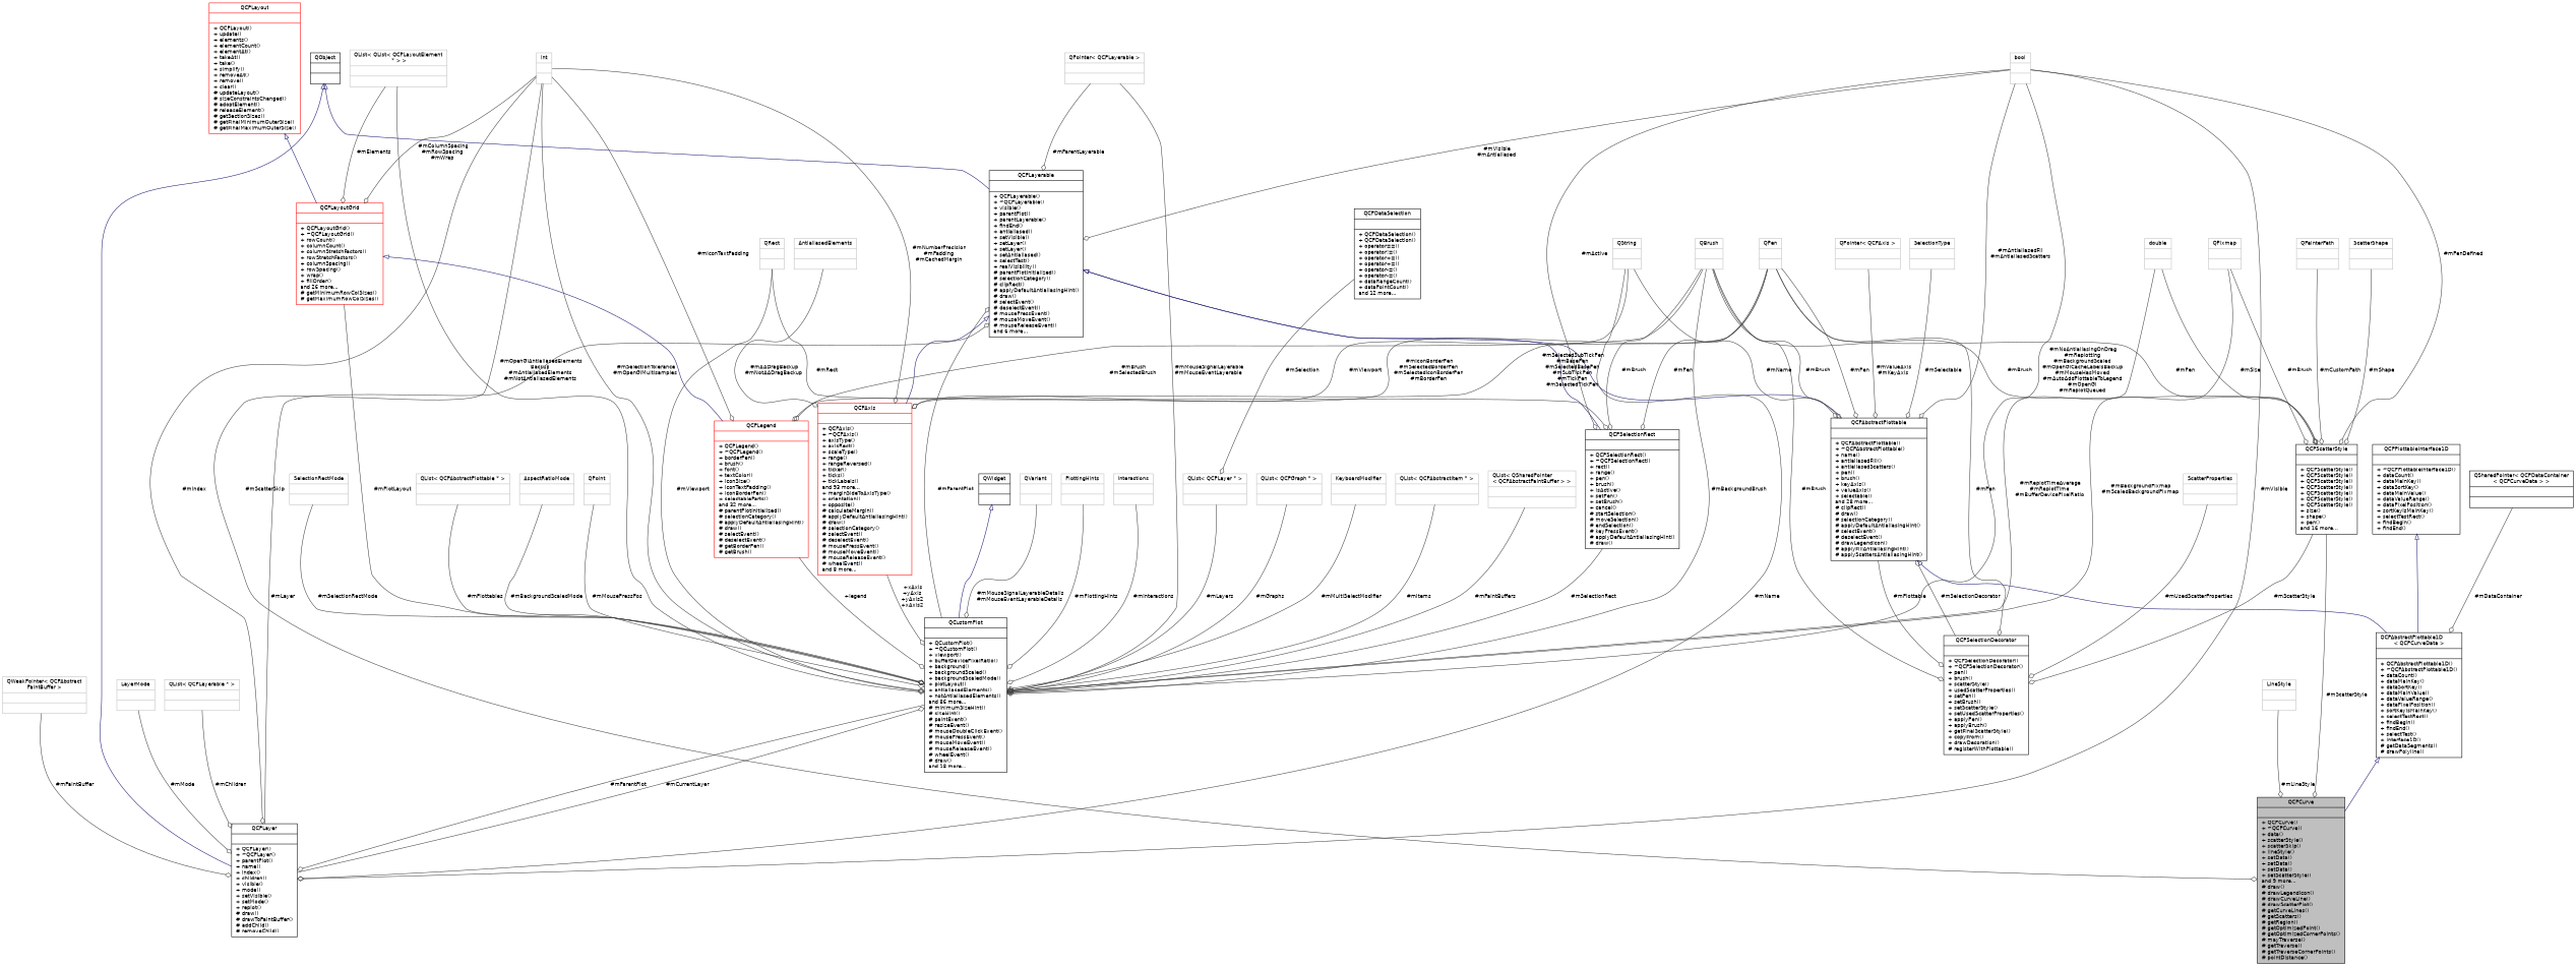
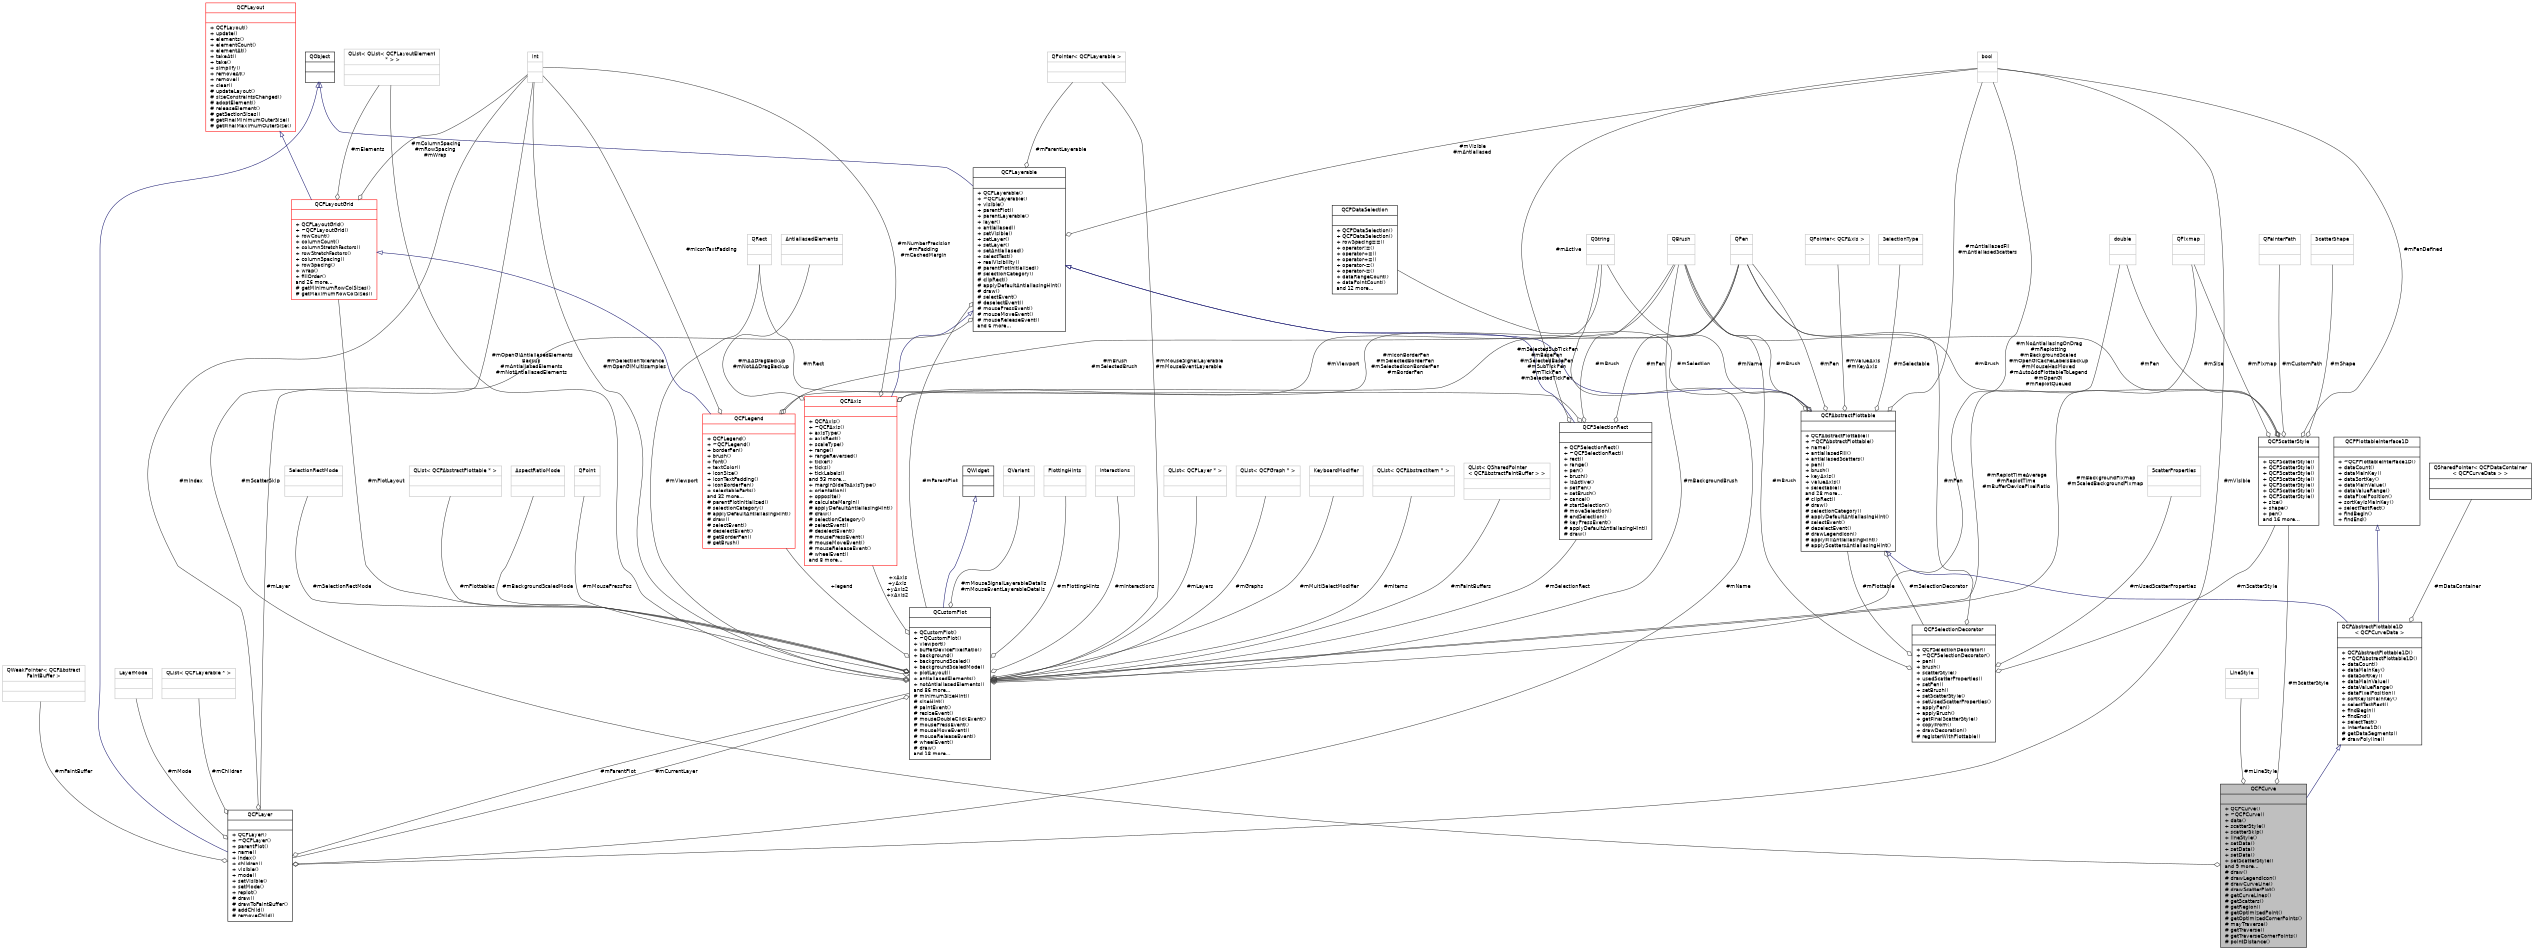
  digraph {
    node [color=grey75 fillcolor=white fontname=Helvetica fontsize=10 shape=record style=filled]
    edge [color=grey25 fontname=Helvetica fontsize=10 labelfontname=Helvetica labelfontsize=10 style=solid arrowhead=odiamond]
    n1 [color=black fillcolor=grey75 fontcolor=black height=0.2 label="{QCPCurve\n||+ QCPCurve()\l+ ~QCPCurve()\l+ data()\l+ scatterStyle()\l+ scatterSkip()\l+ lineStyle()\l+ setData()\l+ setData()\l+ setData()\l+ setScatterStyle()\land 9 more...\l# draw()\l# drawLegendIcon()\l# drawCurveLine()\l# drawScatterPlot()\l# getCurveLines()\l# getScatters()\l# getRegion()\l# getOptimizedPoint()\l# getOptimizedCornerPoints()\l# mayTraverse()\l# getTraverse()\l# getTraverseCornerPoints()\l# pointDistance()\l}" width=0.4]
    n2 [color=black height=0.2 label="{QCPAbstractPlottable1D\l\< QCPCurveData \>\n||+ QCPAbstractPlottable1D()\l+ ~QCPAbstractPlottable1D()\l+ dataCount()\l+ dataMainKey()\l+ dataSortKey()\l+ dataMainValue()\l+ dataValueRange()\l+ dataPixelPosition()\l+ sortKeyIsMainKey()\l+ selectTestRect()\l+ findBegin()\l+ findEnd()\l+ selectTest()\l+ interface1D()\l# getDataSegments()\l# drawPolyline()\l}" width=0.4]
    n3 [color=black height=0.2 label="{QCPAbstractPlottable\n||+ QCPAbstractPlottable()\l+ ~QCPAbstractPlottable()\l+ name()\l+ antialiasedFill()\l+ antialiasedScatters()\l+ pen()\l+ brush()\l+ keyAxis()\l+ valueAxis()\l+ selectable()\land 28 more...\l# clipRect()\l# draw()\l# selectionCategory()\l# applyDefaultAntialiasingHint()\l# selectEvent()\l# deselectEvent()\l# drawLegendIcon()\l# applyFillAntialiasingHint()\l# applyScattersAntialiasingHint()\l}" width=0.4]
    n4 [color=black height=0.2 label="{QCPSelectionDecorator\n||+ QCPSelectionDecorator()\l+ ~QCPSelectionDecorator()\l+ pen()\l+ brush()\l+ scatterStyle()\l+ usedScatterProperties()\l+ setPen()\l+ setBrush()\l+ setScatterStyle()\l+ setUsedScatterProperties()\l+ applyPen()\l+ applyBrush()\l+ getFinalScatterStyle()\l+ copyFrom()\l+ drawDecoration()\l# registerWithPlottable()\l}" width=0.4]
-   n5 [color=black height=0.2 label="{QCPLayerable\n||+ QCPLayerable()\l+ ~QCPLayerable()\l+ visible()\l+ parentPlot()\l+ parentLayerable()\l+ findEnd()\l+ antialiased()\l+ setVisible()\l+ setLayer()\l+ setLayer()\l+ setAntialiased()\l+ selectTest()\l+ realVisibility()\l# parentPlotInitialized()\l# selectionCategory()\l# clipRect()\l# applyDefaultAntialiasingHint()\l# draw()\l# selectEvent()\l# deselectEvent()\l# mousePressEvent()\l# mouseMoveEvent()\l# mouseReleaseEvent()\land 6 more...\l}" width=0.4]
+   n5 [color=black height=0.2 label="{QCPLayerable\n||+ QCPLayerable()\l+ ~QCPLayerable()\l+ visible()\l+ parentPlot()\l+ parentLayerable()\l+ layer()\l+ antialiased()\l+ setVisible()\l+ setLayer()\l+ setLayer()\l+ setAntialiased()\l+ selectTest()\l+ realVisibility()\l# parentPlotInitialized()\l# selectionCategory()\l# clipRect()\l# applyDefaultAntialiasingHint()\l# draw()\l# selectEvent()\l# deselectEvent()\l# mousePressEvent()\l# mouseMoveEvent()\l# mouseReleaseEvent()\land 6 more...\l}" width=0.4]
    n6 [color=black height=0.2 label="{QCPSelectionRect\n||+ QCPSelectionRect()\l+ ~QCPSelectionRect()\l+ rect()\l+ range()\l+ pen()\l+ brush()\l+ isActive()\l+ setPen()\l+ setBrush()\l+ cancel()\l# startSelection()\l# moveSelection()\l# endSelection()\l# keyPressEvent()\l# applyDefaultAntialiasingHint()\l# draw()\l}" width=0.4]
    n7 [color=red height=0.2 label="{QCPAxis\n||+ QCPAxis()\l+ ~QCPAxis()\l+ axisType()\l+ axisRect()\l+ scaleType()\l+ range()\l+ rangeReversed()\l+ ticker()\l+ ticks()\l+ tickLabels()\land 93 more...\l+ marginSideToAxisType()\l+ orientation()\l+ opposite()\l# calculateMargin()\l# applyDefaultAntialiasingHint()\l# draw()\l# selectionCategory()\l# selectEvent()\l# deselectEvent()\l# mousePressEvent()\l# mouseMoveEvent()\l# mouseReleaseEvent()\l# wheelEvent()\land 8 more...\l}" width=0.4]
    n8 [color=black height=0.2 label="{QCustomPlot\n||+ QCustomPlot()\l+ ~QCustomPlot()\l+ viewport()\l+ bufferDevicePixelRatio()\l+ background()\l+ backgroundScaled()\l+ backgroundScaledMode()\l+ plotLayout()\l+ antialiasedElements()\l+ notAntialiasedElements()\land 86 more...\l# minimumSizeHint()\l# sizeHint()\l# paintEvent()\l# resizeEvent()\l# mouseDoubleClickEvent()\l# mousePressEvent()\l# mouseMoveEvent()\l# mouseReleaseEvent()\l# wheelEvent()\l# draw()\land 18 more...\l}" width=0.4]
    n9 [color=black height=0.2 label="{QObject\n||}" width=0.4]
    n10 [color=black height=0.2 label="{QCPLayer\n||+ QCPLayer()\l+ ~QCPLayer()\l+ parentPlot()\l+ name()\l+ index()\l+ children()\l+ visible()\l+ mode()\l+ setVisible()\l+ setMode()\l+ replot()\l# draw()\l# drawToPaintBuffer()\l# addChild()\l# removeChild()\l}" width=0.4]
    n11 [height=0.2 label="{QString\n||}" width=0.4]
    n12 [height=0.2 label="{int\n||}" width=0.4]
    n13 [color=red height=0.2 label="{QCPLayoutGrid\n||+ QCPLayoutGrid()\l+ ~QCPLayoutGrid()\l+ rowCount()\l+ columnCount()\l+ columnStretchFactors()\l+ rowStretchFactors()\l+ columnSpacing()\l+ rowSpacing()\l+ wrap()\l+ fillOrder()\land 26 more...\l# getMinimumRowColSizes()\l# getMaximumRowColSizes()\l}" width=0.4]
    n14 [color=red height=0.2 label="{QCPLegend\n||+ QCPLegend()\l+ ~QCPLegend()\l+ borderPen()\l+ brush()\l+ font()\l+ textColor()\l+ iconSize()\l+ iconTextPadding()\l+ iconBorderPen()\l+ selectableParts()\land 32 more...\l# parentPlotInitialized()\l# selectionCategory()\l# applyDefaultAntialiasingHint()\l# draw()\l# selectEvent()\l# deselectEvent()\l# getBorderPen()\l# getBrush()\l}" width=0.4]
    n15 [height=0.2 label="{QWeakPointer\< QCPAbstract\lPaintBuffer \>\n||}" width=0.4]
    n16 [height=0.2 label="{bool\n||}" width=0.4]
    n17 [color=black height=0.2 label="{QCPScatterStyle\n||+ QCPScatterStyle()\l+ QCPScatterStyle()\l+ QCPScatterStyle()\l+ QCPScatterStyle()\l+ QCPScatterStyle()\l+ QCPScatterStyle()\l+ QCPScatterStyle()\l+ size()\l+ shape()\l+ pen()\land 16 more...\l}" width=0.4]
    n18 [color=black height=0.2 label="{QWidget\n||}" width=0.4]
    n19 [color=red height=0.2 label="{QCPLayout\n||+ QCPLayout()\l+ update()\l+ elements()\l+ elementCount()\l+ elementAt()\l+ takeAt()\l+ take()\l+ simplify()\l+ removeAt()\l+ remove()\l+ clear()\l# updateLayout()\l# sizeConstraintsChanged()\l# adoptElement()\l# releaseElement()\l# getSectionSizes()\l# getFinalMinimumOuterSize()\l# getFinalMaximumOuterSize()\l}" width=0.4]
    n20 [height=0.2 label="{QList\< QList\< QCPLayoutElement\l * \> \>\n||}" width=0.4]
    n21 [height=0.2 label="{QVariant\n||}" width=0.4]
    n22 [height=0.2 label="{PlottingHints\n||}" width=0.4]
    n23 [height=0.2 label="{Interactions\n||}" width=0.4]
    n24 [height=0.2 label="{double\n||}" width=0.4]
    n25 [height=0.2 label="{QPen\n||}" width=0.4]
    n26 [height=0.2 label="{QBrush\n||}" width=0.4]
    n27 [height=0.2 label="{QRect\n||}" width=0.4]
    n28 [height=0.2 label="{QList\< QCPGraph * \>\n||}" width=0.4]
    n29 [height=0.2 label="{KeyboardModifier\n||}" width=0.4]
    n30 [height=0.2 label="{QList\< QCPAbstractItem * \>\n||}" width=0.4]
    n31 [height=0.2 label="{QList\< QSharedPointer\l\< QCPAbstractPaintBuffer \> \>\n||}" width=0.4]
    n32 [height=0.2 label="{AntialiasedElements\n||}" width=0.4]
    n33 [height=0.2 label="{QList\< QCPLayer * \>\n||}" width=0.4]
    n34 [height=0.2 label="{SelectionRectMode\n||}" width=0.4]
    n35 [height=0.2 label="{QPixmap\n||}" width=0.4]
    n36 [height=0.2 label="{QPointer\< QCPLayerable \>\n||}" width=0.4]
    n37 [height=0.2 label="{QList\< QCPAbstractPlottable * \>\n||}" width=0.4]
    n38 [height=0.2 label="{AspectRatioMode\n||}" width=0.4]
    n39 [height=0.2 label="{QPoint\n||}" width=0.4]
    n40 [height=0.2 label="{LayerMode\n||}" width=0.4]
    n41 [height=0.2 label="{QList\< QCPLayerable * \>\n||}" width=0.4]
    n42 [height=0.2 label="{QPointer\< QCPAxis \>\n||}" width=0.4]
-   n43 [color=black height=0.2 label="{QCPDataSelection\n||+ QCPDataSelection()\l+ QCPDataSelection()\l+ operator==()\l+ operator!=()\l+ operator+=()\l+ operator+=()\l+ operator-=()\l+ operator-=()\l+ dataRangeCount()\l+ dataPointCount()\land 12 more...\l}" width=0.4]
+   n43 [color=black height=0.2 label="{QCPDataSelection\n||+ QCPDataSelection()\l+ QCPDataSelection()\l+ rowSpacing==()\l+ operator!=()\l+ operator+=()\l+ operator+=()\l+ operator-=()\l+ operator-=()\l+ dataRangeCount()\l+ dataPointCount()\land 12 more...\l}" width=0.4]
    n44 [height=0.2 label="{SelectionType\n||}" width=0.4]
    n45 [height=0.2 label="{ScatterProperties\n||}" width=0.4]
    n46 [height=0.2 label="{ScatterShape\n||}" width=0.4]
    n47 [height=0.2 label="{QPainterPath\n||}" width=0.4]
    n48 [color=black height=0.2 label="{QCPPlottableInterface1D\n||+ ~QCPPlottableInterface1D()\l+ dataCount()\l+ dataMainKey()\l+ dataSortKey()\l+ dataMainValue()\l+ dataValueRange()\l+ dataPixelPosition()\l+ sortKeyIsMainKey()\l+ selectTestRect()\l+ findBegin()\l+ findEnd()\l}" width=0.4]
    n49 [color=black height=0.2 label="{QSharedPointer\< QCPDataContainer\l\< QCPCurveData \> \>\n||}" width=0.4]
    n50 [height=0.2 label="{LineStyle\n||}" width=0.4]
    n2 -> n1 [arrowtail=onormal color=midnightblue dir=back arrowhead=""]
    n3 -> n2 [arrowtail=onormal color=midnightblue dir=back arrowhead=""]
    n3 -> n4 [label=" #mPlottable"]
    n4 -> n3 [label=" #mSelectionDecorator"]
    n5 -> n3 [arrowtail=onormal color=midnightblue dir=back arrowhead=""]
    n5 -> n6 [arrowtail=onormal color=midnightblue dir=back arrowhead=""]
    n5 -> n7 [arrowtail=onormal color=midnightblue dir=back arrowhead=""]
    n6 -> n8 [label=" #mSelectionRect"]
    n7 -> n8 [label=" +xAxis\n+yAxis\n+yAxis2\n+xAxis2"]
    n8 -> n5 [label=" #mParentPlot"]
    n8 -> n10 [label=" #mParentPlot"]
    n9 -> n5 [arrowtail=onormal color=midnightblue dir=back arrowhead=""]
    n9 -> n10 [arrowtail=onormal color=midnightblue dir=back arrowhead=""]
    n10 -> n5 [label=" #mLayer"]
    n10 -> n8 [label=" #mCurrentLayer"]
    n11 -> n3 [label=" #mName"]
    n11 -> n7 [label=" #mViewport"]
    n11 -> n10 [label=" #mName"]
    n12 -> n1 [label=" #mScatterSkip"]
    n12 -> n7 [label=" #mNumberPrecision\n#mPadding\n#mCachedMargin"]
    n12 -> n8 [label=" #mSelectionTolerance\n#mOpenGlMultisamples"]
    n12 -> n10 [label=" #mIndex"]
    n12 -> n13 [label=" #mColumnSpacing\n#mRowSpacing\n#mWrap"]
    n12 -> n14 [label=" #mIconTextPadding"]
    n13 -> n8 [label=" #mPlotLayout"]
    n13 -> n14 [arrowtail=onormal color=midnightblue dir=back arrowhead=""]
    n14 -> n8 [label=" +legend"]
    n15 -> n10 [label=" #mPaintBuffer"]
    n16 -> n3 [label=" #mAntialiasedFill\n#mAntialiasedScatters"]
    n16 -> n5 [label=" #mVisible\n#mAntialiased"]
    n16 -> n6 [label=" #mActive"]
    n16 -> n8 [label=" #mNoAntialiasingOnDrag\n#mReplotting\n#mBackgroundScaled\n#mOpenGlCacheLabelsBackup\n#mMouseHasMoved\n#mAutoAddPlottableToLegend\n#mOpenGl\n#mReplotQueued"]
    n16 -> n10 [label=" #mVisible"]
    n16 -> n17 [label=" #mPenDefined"]
    n17 -> n1 [label=" #mScatterStyle"]
    n17 -> n4 [label=" #mScatterStyle"]
    n18 -> n8 [arrowtail=onormal color=midnightblue dir=back arrowhead=""]
    n19 -> n13 [arrowtail=onormal color=midnightblue dir=back arrowhead=""]
    n20 -> n8 [label=" #mOpenGlAntialiasedElements\lBackup\n#mAntialiasedElements\n#mNotAntialiasedElements"]
    n20 -> n13 [label=" #mElements"]
    n21 -> n8 [label=" #mMouseSignalLayerableDetails\n#mMouseEventLayerableDetails"]
    n22 -> n8 [label=" #mPlottingHints"]
    n23 -> n8 [label=" #mInteractions"]
    n24 -> n8 [label=" #mReplotTimeAverage\n#mReplotTime\n#mBufferDevicePixelRatio"]
    n24 -> n17 [label=" #mSize"]
    n25 -> n3 [label=" #mPen"]
    n25 -> n4 [label=" #mPen"]
    n25 -> n6 [label=" #mPen"]
    n25 -> n7 [label=" #mSelectedSubTickPen\n#mBasePen\n#mSelectedBasePen\n#mSubTickPen\n#mTickPen\n#mSelectedTickPen"]
    n25 -> n14 [label=" #mIconBorderPen\n#mSelectedBorderPen\n#mSelectedIconBorderPen\n#mBorderPen"]
    n25 -> n17 [label=" #mPen"]
    n26 -> n3 [label=" #mBrush"]
    n26 -> n4 [label=" #mBrush"]
    n26 -> n6 [label=" #mBrush"]
    n26 -> n8 [label=" #mBackgroundBrush"]
    n26 -> n14 [label=" #mBrush\n#mSelectedBrush"]
    n26 -> n17 [label=" #mBrush"]
    n27 -> n6 [label=" #mRect"]
    n27 -> n8 [label=" #mViewport"]
    n28 -> n8 [label=" #mGraphs"]
    n29 -> n8 [label=" #mMultiSelectModifier"]
    n30 -> n8 [label=" #mItems"]
    n31 -> n8 [label=" #mPaintBuffers"]
    n32 -> n7 [label=" #mAADragBackup\n#mNotAADragBackup"]
    n33 -> n8 [label=" #mLayers"]
    n34 -> n8 [label=" #mSelectionRectMode"]
    n35 -> n8 [label=" #mBackgroundPixmap\n#mScaledBackgroundPixmap"]
-   n35 -> n17 [label=" #mBrush"]
+   n35 -> n17 [label=" #mPixmap"]
    n36 -> n5 [label=" #mParentLayerable"]
    n36 -> n8 [label=" #mMouseSignalLayerable\n#mMouseEventLayerable"]
    n37 -> n8 [label=" #mPlottables"]
    n38 -> n8 [label=" #mBackgroundScaledMode"]
    n39 -> n8 [label=" #mMousePressPos"]
    n40 -> n10 [label=" #mMode"]
    n41 -> n10 [label=" #mChildren"]
    n42 -> n3 [label=" #mValueAxis\n#mKeyAxis"]
-   n43 -> n33 [label=" #mSelection"]
+   n43 -> n3 [label=" #mSelection"]
    n44 -> n3 [label=" #mSelectable"]
    n45 -> n4 [label=" #mUsedScatterProperties"]
    n46 -> n17 [label=" #mShape"]
    n47 -> n17 [label=" #mCustomPath"]
    n48 -> n2 [arrowtail=onormal color=midnightblue dir=back arrowhead=""]
    n49 -> n2 [label=" #mDataContainer"]
    n50 -> n1 [label=" #mLineStyle"]
  }
